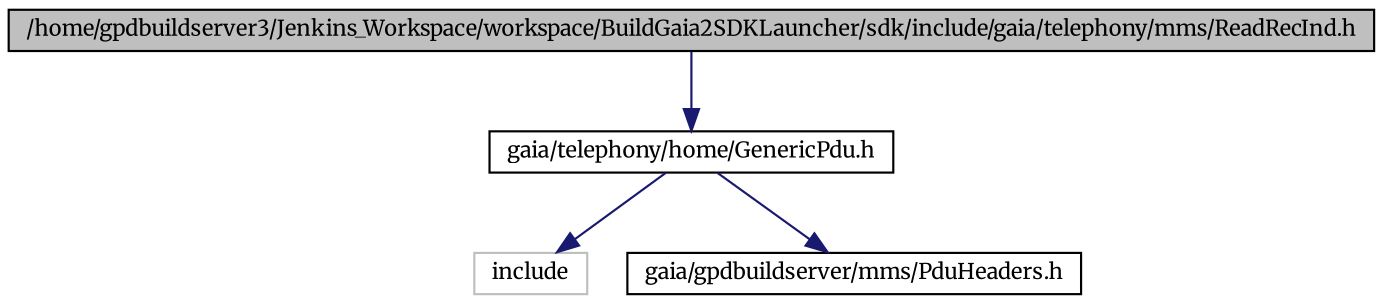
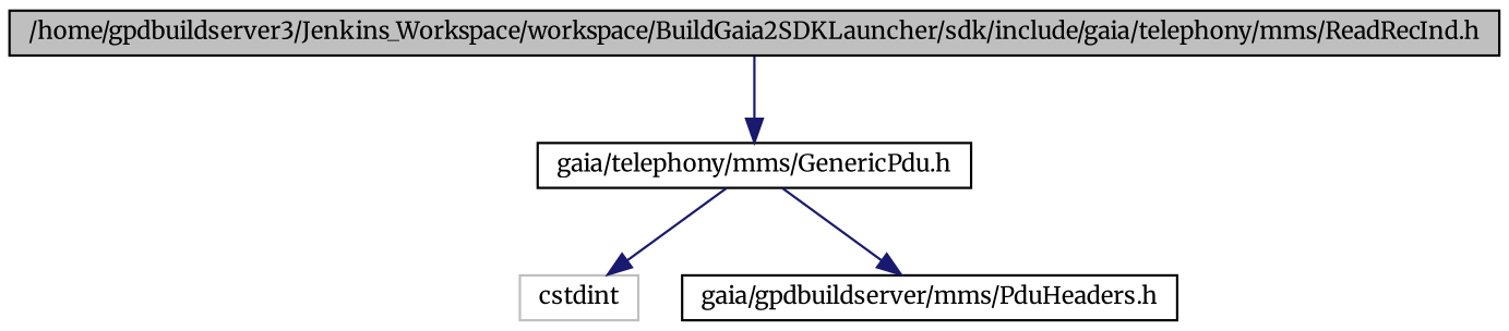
  digraph {
    fontname=Merriweather
    node [color=black fillcolor=white fontname=Merriweather fontsize=10 shape=record style=filled]
    edge [color=midnightblue fontname=Merriweather fontsize=10 labelfontname=Helvetica labelfontsize=10 style=solid]
    n1 [fillcolor=grey75 fontcolor=black height=0.2 label="/home/gpdbuildserver3/Jenkins_Workspace/workspace/BuildGaia2SDKLauncher/sdk/include/gaia/telephony/mms/ReadRecInd.h" width=0.4]
-   n2 [height=0.2 label="gaia/telephony/home/GenericPdu.h" width=0.4]
-   n3 [color=grey75 height=0.2 label=include width=0.4]
+   n2 [height=0.2 label="gaia/telephony/mms/GenericPdu.h" width=0.4]
+   n3 [color=grey75 height=0.2 label=cstdint width=0.4]
    n4 [height=0.2 label="gaia/gpdbuildserver/mms/PduHeaders.h" width=0.4]
    n1 -> n2
    n2 -> n3
    n2 -> n4
  }
